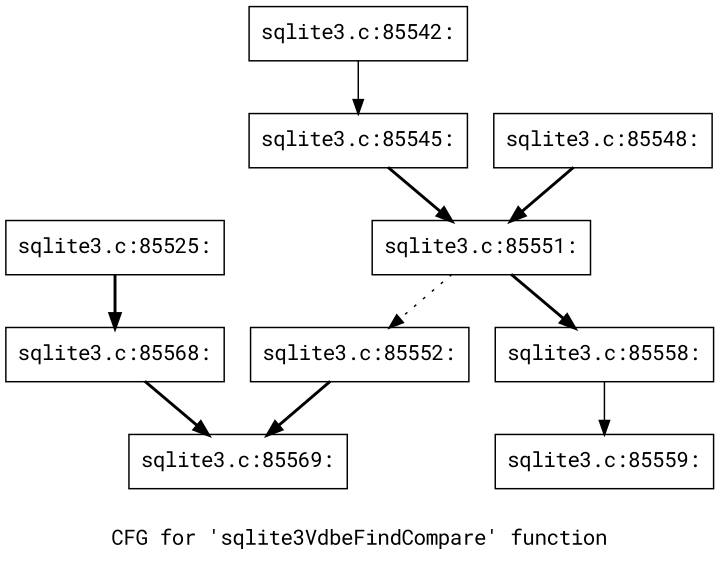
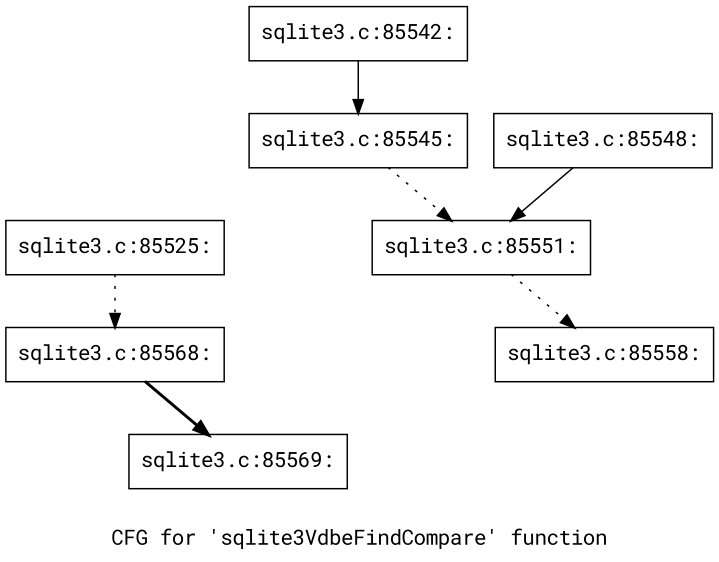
  digraph {
    fontname="Roboto Mono"
    label="CFG for 'sqlite3VdbeFindCompare' function"
    node [fontname="Roboto Mono" shape=record]
    edge [fontname="Roboto Mono" style=bold]
    n1 [label="{sqlite3.c:85525:}"]
    n2 [label="{sqlite3.c:85568:}"]
    n3 [label="{sqlite3.c:85569:}"]
    n4 [label="{sqlite3.c:85542:}"]
    n5 [label="{sqlite3.c:85545:}"]
    n6 [label="{sqlite3.c:85548:}"]
    n7 [label="{sqlite3.c:85551:}"]
-   n8 [label="{sqlite3.c:85552:}"]
    n9 [label="{sqlite3.c:85558:}"]
-   n10 [label="{sqlite3.c:85559:}"]
-   n1 -> n2
+   n1 -> n2 [style=dotted]
    n2 -> n3
    n4 -> n5 [style=solid]
-   n5 -> n7
-   n6 -> n7
-   n7 -> n8 [style=dotted]
-   n7 -> n9
-   n8 -> n3
-   n9 -> n10 [style=solid]
+   n5 -> n7 [style=dotted]
+   n6 -> n7 [style=solid]
+   n7 -> n9 [style=dotted]
  }
